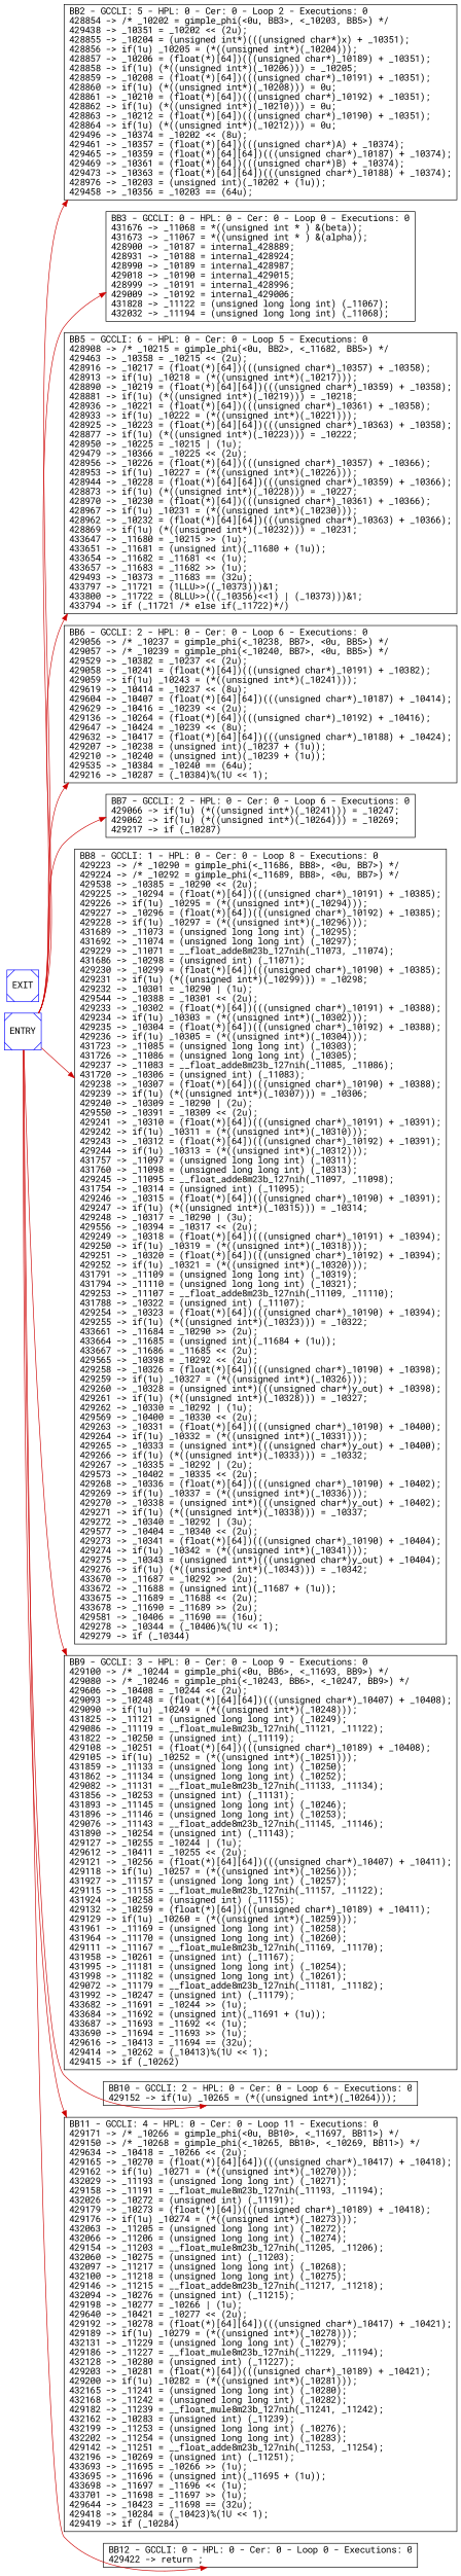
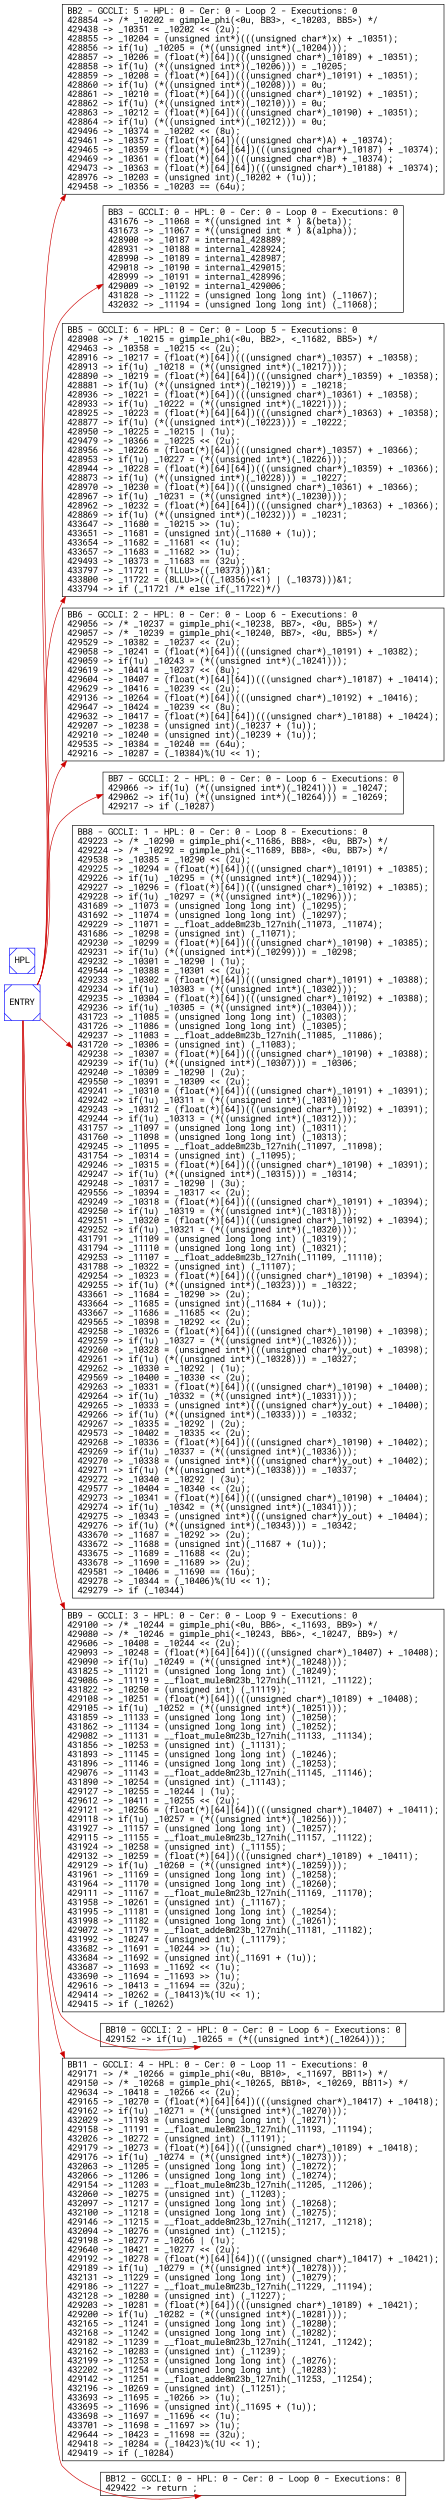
  digraph {
    rankdir=LR
    fontname="Roboto Mono"
    node [shape=box fontname="Roboto Mono"]
    edge [color=red3 fontcolor=blue fontname="Roboto Mono"]
    n1 [color=blue label=ENTRY shape=Msquare]
    n2 [label="BB2 - GCCLI: 5 - HPL: 0 - Cer: 0 - Loop 2 - Executions: 0\l428854 -> /* _10202 = gimple_phi(<0u, BB3>, <_10203, BB5>) */\l429438 -> _10351 = _10202 << (2u);\l428855 -> _10204 = (unsigned int*)(((unsigned char*)x) + _10351);\l428856 -> if(1u) _10205 = (*((unsigned int*)(_10204)));\l428857 -> _10206 = (float(*)[64])(((unsigned char*)_10189) + _10351);\l428858 -> if(1u) (*((unsigned int*)(_10206))) = _10205;\l428859 -> _10208 = (float(*)[64])(((unsigned char*)_10191) + _10351);\l428860 -> if(1u) (*((unsigned int*)(_10208))) = 0u;\l428861 -> _10210 = (float(*)[64])(((unsigned char*)_10192) + _10351);\l428862 -> if(1u) (*((unsigned int*)(_10210))) = 0u;\l428863 -> _10212 = (float(*)[64])(((unsigned char*)_10190) + _10351);\l428864 -> if(1u) (*((unsigned int*)(_10212))) = 0u;\l429496 -> _10374 = _10202 << (8u);\l429461 -> _10357 = (float(*)[64])(((unsigned char*)A) + _10374);\l429465 -> _10359 = (float(*)[64][64])(((unsigned char*)_10187) + _10374);\l429469 -> _10361 = (float(*)[64])(((unsigned char*)B) + _10374);\l429473 -> _10363 = (float(*)[64][64])(((unsigned char*)_10188) + _10374);\l428976 -> _10203 = (unsigned int)(_10202 + (1u));\l429458 -> _10356 = _10203 == (64u);\l"]
    n3 [label="BB3 - GCCLI: 0 - HPL: 0 - Cer: 0 - Loop 0 - Executions: 0\n431676 -> _11068 = *((unsigned int * ) &(beta));\l431673 -> _11067 = *((unsigned int * ) &(alpha));\l428900 -> _10187 = internal_428889;\l428931 -> _10188 = internal_428924;\l428990 -> _10189 = internal_428987;\l429018 -> _10190 = internal_429015;\l428999 -> _10191 = internal_428996;\l429009 -> _10192 = internal_429006;\l431828 -> _11122 = (unsigned long long int) (_11067);\l432032 -> _11194 = (unsigned long long int) (_11068);\l"]
    n4 [label="BB5 - GCCLI: 6 - HPL: 0 - Cer: 0 - Loop 5 - Executions: 0\l428908 -> /* _10215 = gimple_phi(<0u, BB2>, <_11682, BB5>) */\l429463 -> _10358 = _10215 << (2u);\l428916 -> _10217 = (float(*)[64])(((unsigned char*)_10357) + _10358);\l428913 -> if(1u) _10218 = (*((unsigned int*)(_10217)));\l428890 -> _10219 = (float(*)[64][64])(((unsigned char*)_10359) + _10358);\l428881 -> if(1u) (*((unsigned int*)(_10219))) = _10218;\l428936 -> _10221 = (float(*)[64])(((unsigned char*)_10361) + _10358);\l428933 -> if(1u) _10222 = (*((unsigned int*)(_10221)));\l428925 -> _10223 = (float(*)[64][64])(((unsigned char*)_10363) + _10358);\l428877 -> if(1u) (*((unsigned int*)(_10223))) = _10222;\l428950 -> _10225 = _10215 | (1u);\l429479 -> _10366 = _10225 << (2u);\l428956 -> _10226 = (float(*)[64])(((unsigned char*)_10357) + _10366);\l428953 -> if(1u) _10227 = (*((unsigned int*)(_10226)));\l428944 -> _10228 = (float(*)[64][64])(((unsigned char*)_10359) + _10366);\l428873 -> if(1u) (*((unsigned int*)(_10228))) = _10227;\l428970 -> _10230 = (float(*)[64])(((unsigned char*)_10361) + _10366);\l428967 -> if(1u) _10231 = (*((unsigned int*)(_10230)));\l428962 -> _10232 = (float(*)[64][64])(((unsigned char*)_10363) + _10366);\l428869 -> if(1u) (*((unsigned int*)(_10232))) = _10231;\l433647 -> _11680 = _10215 >> (1u);\l433651 -> _11681 = (unsigned int)(_11680 + (1u));\l433654 -> _11682 = _11681 << (1u);\l433657 -> _11683 = _11682 >> (1u);\l429493 -> _10373 = _11683 == (32u);\l433797 -> _11721 = (1LLU>>((_10373)))&1;\l433800 -> _11722 = (8LLU>>(((_10356)<<1) | (_10373)))&1;\l433794 -> if (_11721 /* else if(_11722)*/)\l"]
    n5 [label="BB6 - GCCLI: 2 - HPL: 0 - Cer: 0 - Loop 6 - Executions: 0\l429056 -> /* _10237 = gimple_phi(<_10238, BB7>, <0u, BB5>) */\l429057 -> /* _10239 = gimple_phi(<_10240, BB7>, <0u, BB5>) */\l429529 -> _10382 = _10237 << (2u);\l429058 -> _10241 = (float(*)[64])(((unsigned char*)_10191) + _10382);\l429059 -> if(1u) _10243 = (*((unsigned int*)(_10241)));\l429619 -> _10414 = _10237 << (8u);\l429604 -> _10407 = (float(*)[64][64])(((unsigned char*)_10187) + _10414);\l429629 -> _10416 = _10239 << (2u);\l429136 -> _10264 = (float(*)[64])(((unsigned char*)_10192) + _10416);\l429647 -> _10424 = _10239 << (8u);\l429632 -> _10417 = (float(*)[64][64])(((unsigned char*)_10188) + _10424);\l429207 -> _10238 = (unsigned int)(_10237 + (1u));\l429210 -> _10240 = (unsigned int)(_10239 + (1u));\l429535 -> _10384 = _10240 == (64u);\l429216 -> _10287 = (_10384)%(1U << 1);\l"]
    n6 [label="BB7 - GCCLI: 2 - HPL: 0 - Cer: 0 - Loop 6 - Executions: 0\n429066 -> if(1u) (*((unsigned int*)(_10241))) = _10247;\l429062 -> if(1u) (*((unsigned int*)(_10264))) = _10269;\l429217 -> if (_10287)\l"]
    n7 [label="BB8 - GCCLI: 1 - HPL: 0 - Cer: 0 - Loop 8 - Executions: 0\l429223 -> /* _10290 = gimple_phi(<_11686, BB8>, <0u, BB7>) */\l429224 -> /* _10292 = gimple_phi(<_11689, BB8>, <0u, BB7>) */\l429538 -> _10385 = _10290 << (2u);\l429225 -> _10294 = (float(*)[64])(((unsigned char*)_10191) + _10385);\l429226 -> if(1u) _10295 = (*((unsigned int*)(_10294)));\l429227 -> _10296 = (float(*)[64])(((unsigned char*)_10192) + _10385);\l429228 -> if(1u) _10297 = (*((unsigned int*)(_10296)));\l431689 -> _11073 = (unsigned long long int) (_10295);\l431692 -> _11074 = (unsigned long long int) (_10297);\l429229 -> _11071 = __float_adde8m23b_127nih(_11073, _11074);\l431686 -> _10298 = (unsigned int) (_11071);\l429230 -> _10299 = (float(*)[64])(((unsigned char*)_10190) + _10385);\l429231 -> if(1u) (*((unsigned int*)(_10299))) = _10298;\l429232 -> _10301 = _10290 | (1u);\l429544 -> _10388 = _10301 << (2u);\l429233 -> _10302 = (float(*)[64])(((unsigned char*)_10191) + _10388);\l429234 -> if(1u) _10303 = (*((unsigned int*)(_10302)));\l429235 -> _10304 = (float(*)[64])(((unsigned char*)_10192) + _10388);\l429236 -> if(1u) _10305 = (*((unsigned int*)(_10304)));\l431723 -> _11085 = (unsigned long long int) (_10303);\l431726 -> _11086 = (unsigned long long int) (_10305);\l429237 -> _11083 = __float_adde8m23b_127nih(_11085, _11086);\l431720 -> _10306 = (unsigned int) (_11083);\l429238 -> _10307 = (float(*)[64])(((unsigned char*)_10190) + _10388);\l429239 -> if(1u) (*((unsigned int*)(_10307))) = _10306;\l429240 -> _10309 = _10290 | (2u);\l429550 -> _10391 = _10309 << (2u);\l429241 -> _10310 = (float(*)[64])(((unsigned char*)_10191) + _10391);\l429242 -> if(1u) _10311 = (*((unsigned int*)(_10310)));\l429243 -> _10312 = (float(*)[64])(((unsigned char*)_10192) + _10391);\l429244 -> if(1u) _10313 = (*((unsigned int*)(_10312)));\l431757 -> _11097 = (unsigned long long int) (_10311);\l431760 -> _11098 = (unsigned long long int) (_10313);\l429245 -> _11095 = __float_adde8m23b_127nih(_11097, _11098);\l431754 -> _10314 = (unsigned int) (_11095);\l429246 -> _10315 = (float(*)[64])(((unsigned char*)_10190) + _10391);\l429247 -> if(1u) (*((unsigned int*)(_10315))) = _10314;\l429248 -> _10317 = _10290 | (3u);\l429556 -> _10394 = _10317 << (2u);\l429249 -> _10318 = (float(*)[64])(((unsigned char*)_10191) + _10394);\l429250 -> if(1u) _10319 = (*((unsigned int*)(_10318)));\l429251 -> _10320 = (float(*)[64])(((unsigned char*)_10192) + _10394);\l429252 -> if(1u) _10321 = (*((unsigned int*)(_10320)));\l431791 -> _11109 = (unsigned long long int) (_10319);\l431794 -> _11110 = (unsigned long long int) (_10321);\l429253 -> _11107 = __float_adde8m23b_127nih(_11109, _11110);\l431788 -> _10322 = (unsigned int) (_11107);\l429254 -> _10323 = (float(*)[64])(((unsigned char*)_10190) + _10394);\l429255 -> if(1u) (*((unsigned int*)(_10323))) = _10322;\l433661 -> _11684 = _10290 >> (2u);\l433664 -> _11685 = (unsigned int)(_11684 + (1u));\l433667 -> _11686 = _11685 << (2u);\l429565 -> _10398 = _10292 << (2u);\l429258 -> _10326 = (float(*)[64])(((unsigned char*)_10190) + _10398);\l429259 -> if(1u) _10327 = (*((unsigned int*)(_10326)));\l429260 -> _10328 = (unsigned int*)(((unsigned char*)y_out) + _10398);\l429261 -> if(1u) (*((unsigned int*)(_10328))) = _10327;\l429262 -> _10330 = _10292 | (1u);\l429569 -> _10400 = _10330 << (2u);\l429263 -> _10331 = (float(*)[64])(((unsigned char*)_10190) + _10400);\l429264 -> if(1u) _10332 = (*((unsigned int*)(_10331)));\l429265 -> _10333 = (unsigned int*)(((unsigned char*)y_out) + _10400);\l429266 -> if(1u) (*((unsigned int*)(_10333))) = _10332;\l429267 -> _10335 = _10292 | (2u);\l429573 -> _10402 = _10335 << (2u);\l429268 -> _10336 = (float(*)[64])(((unsigned char*)_10190) + _10402);\l429269 -> if(1u) _10337 = (*((unsigned int*)(_10336)));\l429270 -> _10338 = (unsigned int*)(((unsigned char*)y_out) + _10402);\l429271 -> if(1u) (*((unsigned int*)(_10338))) = _10337;\l429272 -> _10340 = _10292 | (3u);\l429577 -> _10404 = _10340 << (2u);\l429273 -> _10341 = (float(*)[64])(((unsigned char*)_10190) + _10404);\l429274 -> if(1u) _10342 = (*((unsigned int*)(_10341)));\l429275 -> _10343 = (unsigned int*)(((unsigned char*)y_out) + _10404);\l429276 -> if(1u) (*((unsigned int*)(_10343))) = _10342;\l433670 -> _11687 = _10292 >> (2u);\l433672 -> _11688 = (unsigned int)(_11687 + (1u));\l433675 -> _11689 = _11688 << (2u);\l433678 -> _11690 = _11689 >> (2u);\l429581 -> _10406 = _11690 == (16u);\l429278 -> _10344 = (_10406)%(1U << 1);\l429279 -> if (_10344)\l"]
    n8 [label="BB9 - GCCLI: 3 - HPL: 0 - Cer: 0 - Loop 9 - Executions: 0\l429100 -> /* _10244 = gimple_phi(<0u, BB6>, <_11693, BB9>) */\l429080 -> /* _10246 = gimple_phi(<_10243, BB6>, <_10247, BB9>) */\l429606 -> _10408 = _10244 << (2u);\l429093 -> _10248 = (float(*)[64][64])(((unsigned char*)_10407) + _10408);\l429090 -> if(1u) _10249 = (*((unsigned int*)(_10248)));\l431825 -> _11121 = (unsigned long long int) (_10249);\l429086 -> _11119 = __float_mule8m23b_127nih(_11121, _11122);\l431822 -> _10250 = (unsigned int) (_11119);\l429108 -> _10251 = (float(*)[64])(((unsigned char*)_10189) + _10408);\l429105 -> if(1u) _10252 = (*((unsigned int*)(_10251)));\l431859 -> _11133 = (unsigned long long int) (_10250);\l431862 -> _11134 = (unsigned long long int) (_10252);\l429082 -> _11131 = __float_mule8m23b_127nih(_11133, _11134);\l431856 -> _10253 = (unsigned int) (_11131);\l431893 -> _11145 = (unsigned long long int) (_10246);\l431896 -> _11146 = (unsigned long long int) (_10253);\l429076 -> _11143 = __float_adde8m23b_127nih(_11145, _11146);\l431890 -> _10254 = (unsigned int) (_11143);\l429127 -> _10255 = _10244 | (1u);\l429612 -> _10411 = _10255 << (2u);\l429121 -> _10256 = (float(*)[64][64])(((unsigned char*)_10407) + _10411);\l429118 -> if(1u) _10257 = (*((unsigned int*)(_10256)));\l431927 -> _11157 = (unsigned long long int) (_10257);\l429115 -> _11155 = __float_mule8m23b_127nih(_11157, _11122);\l431924 -> _10258 = (unsigned int) (_11155);\l429132 -> _10259 = (float(*)[64])(((unsigned char*)_10189) + _10411);\l429129 -> if(1u) _10260 = (*((unsigned int*)(_10259)));\l431961 -> _11169 = (unsigned long long int) (_10258);\l431964 -> _11170 = (unsigned long long int) (_10260);\l429111 -> _11167 = __float_mule8m23b_127nih(_11169, _11170);\l431958 -> _10261 = (unsigned int) (_11167);\l431995 -> _11181 = (unsigned long long int) (_10254);\l431998 -> _11182 = (unsigned long long int) (_10261);\l429072 -> _11179 = __float_adde8m23b_127nih(_11181, _11182);\l431992 -> _10247 = (unsigned int) (_11179);\l433682 -> _11691 = _10244 >> (1u);\l433684 -> _11692 = (unsigned int)(_11691 + (1u));\l433687 -> _11693 = _11692 << (1u);\l433690 -> _11694 = _11693 >> (1u);\l429616 -> _10413 = _11694 == (32u);\l429414 -> _10262 = (_10413)%(1U << 1);\l429415 -> if (_10262)\l"]
    n9 [label="BB10 - GCCLI: 2 - HPL: 0 - Cer: 0 - Loop 6 - Executions: 0\n429152 -> if(1u) _10265 = (*((unsigned int*)(_10264)));\l"]
    n10 [label="BB11 - GCCLI: 4 - HPL: 0 - Cer: 0 - Loop 11 - Executions: 0\l429171 -> /* _10266 = gimple_phi(<0u, BB10>, <_11697, BB11>) */\l429150 -> /* _10268 = gimple_phi(<_10265, BB10>, <_10269, BB11>) */\l429634 -> _10418 = _10266 << (2u);\l429165 -> _10270 = (float(*)[64][64])(((unsigned char*)_10417) + _10418);\l429162 -> if(1u) _10271 = (*((unsigned int*)(_10270)));\l432029 -> _11193 = (unsigned long long int) (_10271);\l429158 -> _11191 = __float_mule8m23b_127nih(_11193, _11194);\l432026 -> _10272 = (unsigned int) (_11191);\l429179 -> _10273 = (float(*)[64])(((unsigned char*)_10189) + _10418);\l429176 -> if(1u) _10274 = (*((unsigned int*)(_10273)));\l432063 -> _11205 = (unsigned long long int) (_10272);\l432066 -> _11206 = (unsigned long long int) (_10274);\l429154 -> _11203 = __float_mule8m23b_127nih(_11205, _11206);\l432060 -> _10275 = (unsigned int) (_11203);\l432097 -> _11217 = (unsigned long long int) (_10268);\l432100 -> _11218 = (unsigned long long int) (_10275);\l429146 -> _11215 = __float_adde8m23b_127nih(_11217, _11218);\l432094 -> _10276 = (unsigned int) (_11215);\l429198 -> _10277 = _10266 | (1u);\l429640 -> _10421 = _10277 << (2u);\l429192 -> _10278 = (float(*)[64][64])(((unsigned char*)_10417) + _10421);\l429189 -> if(1u) _10279 = (*((unsigned int*)(_10278)));\l432131 -> _11229 = (unsigned long long int) (_10279);\l429186 -> _11227 = __float_mule8m23b_127nih(_11229, _11194);\l432128 -> _10280 = (unsigned int) (_11227);\l429203 -> _10281 = (float(*)[64])(((unsigned char*)_10189) + _10421);\l429200 -> if(1u) _10282 = (*((unsigned int*)(_10281)));\l432165 -> _11241 = (unsigned long long int) (_10280);\l432168 -> _11242 = (unsigned long long int) (_10282);\l429182 -> _11239 = __float_mule8m23b_127nih(_11241, _11242);\l432162 -> _10283 = (unsigned int) (_11239);\l432199 -> _11253 = (unsigned long long int) (_10276);\l432202 -> _11254 = (unsigned long long int) (_10283);\l429142 -> _11251 = __float_adde8m23b_127nih(_11253, _11254);\l432196 -> _10269 = (unsigned int) (_11251);\l433693 -> _11695 = _10266 >> (1u);\l433695 -> _11696 = (unsigned int)(_11695 + (1u));\l433698 -> _11697 = _11696 << (1u);\l433701 -> _11698 = _11697 >> (1u);\l429644 -> _10423 = _11698 == (32u);\l429418 -> _10284 = (_10423)%(1U << 1);\l429419 -> if (_10284)\l"]
    n11 [label="BB12 - GCCLI: 0 - HPL: 0 - Cer: 0 - Loop 0 - Executions: 0\n429422 -> return ;\l"]
-   n12 [color=blue label=EXIT shape=Msquare]
+   n12 [color=blue label=HPL shape=Msquare]
    n1 -> n2
    n1 -> n3
    n1 -> n4
    n1 -> n5
    n1 -> n6
    n1 -> n7
    n1 -> n8
    n1 -> n9
    n1 -> n10
    n1 -> n11
  }
